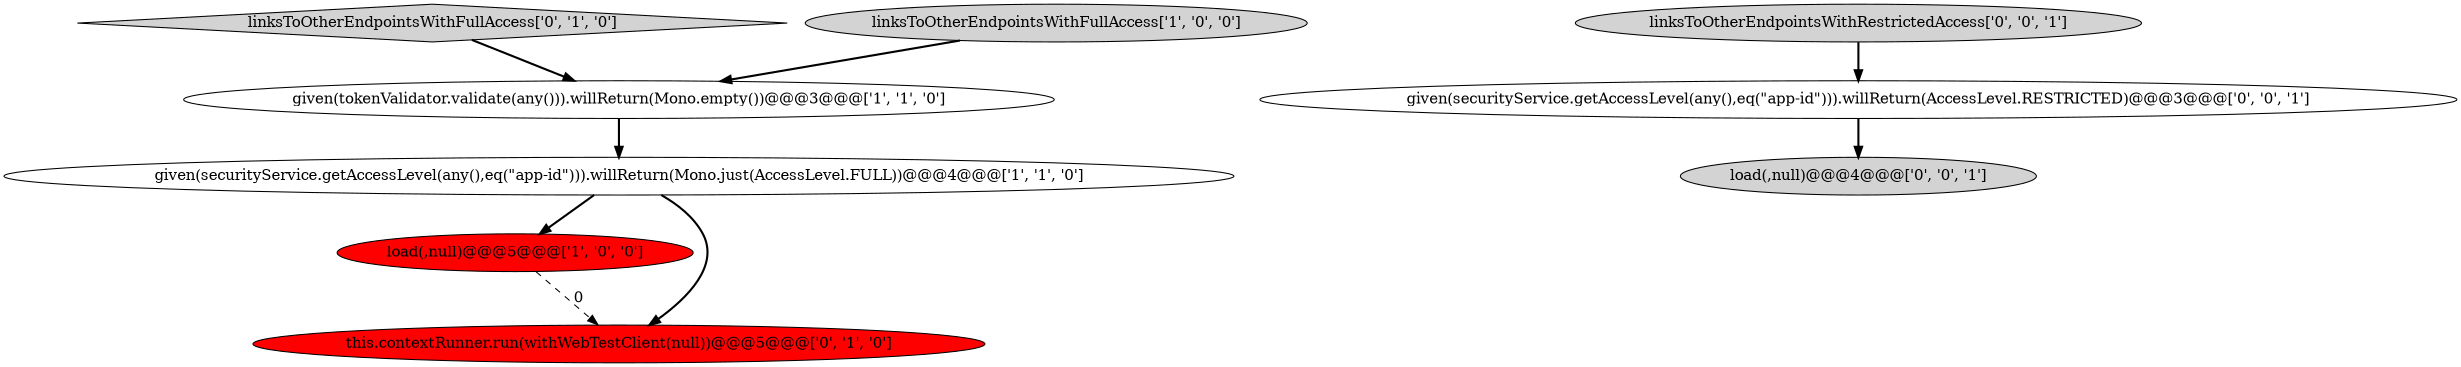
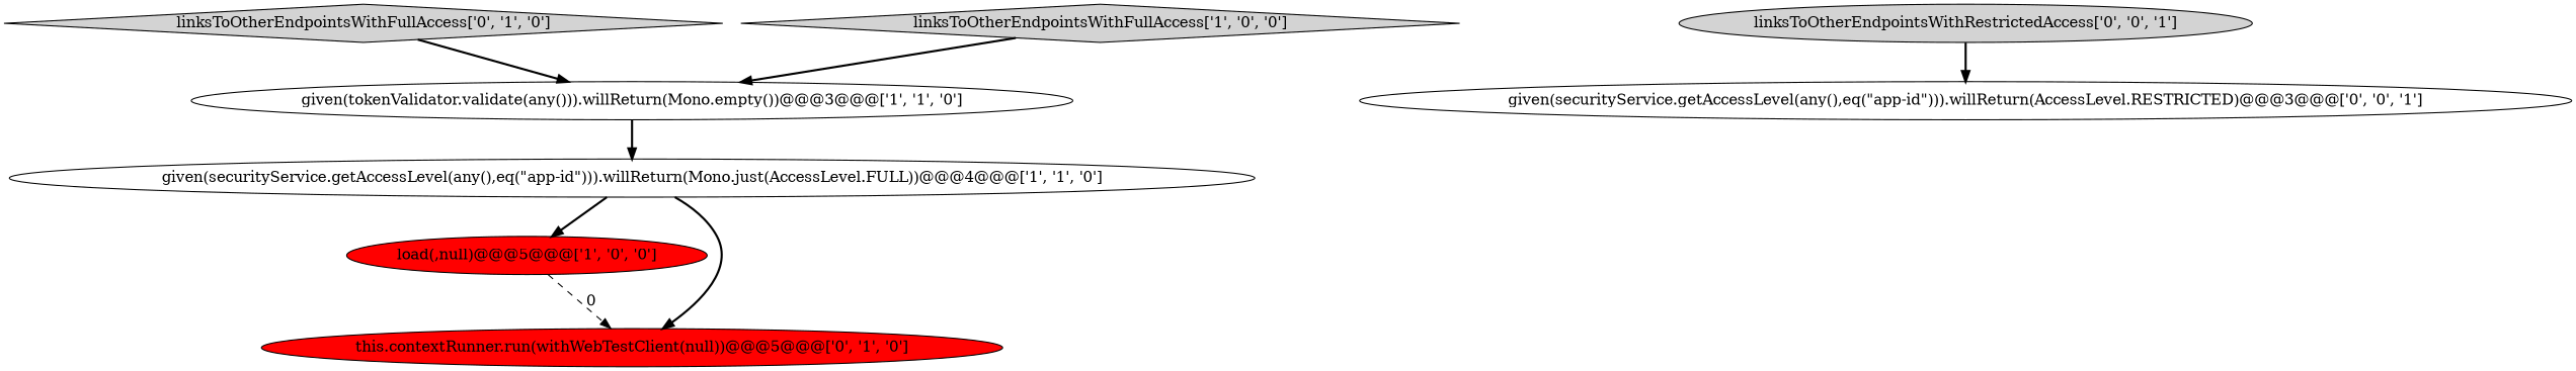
  digraph {
    node [fillcolor=lightgray shape=ellipse style=filled]
    edge [style=bold]
    n1 [fillcolor=red label="load(,null)@@@5@@@['1', '0', '0']"]
    n2 [fillcolor=red label="this.contextRunner.run(withWebTestClient(null))@@@5@@@['0', '1', '0']"]
    n3 [fillcolor=white label="given(tokenValidator.validate(any())).willReturn(Mono.empty())@@@3@@@['1', '1', '0']"]
    n4 [fillcolor=white label="given(securityService.getAccessLevel(any(),eq(\"app-id\"))).willReturn(Mono.just(AccessLevel.FULL))@@@4@@@['1', '1', '0']"]
    n5 [label="linksToOtherEndpointsWithFullAccess['0', '1', '0']" shape=diamond]
-   n6 [label="load(,null)@@@4@@@['0', '0', '1']"]
-   n7 [label="linksToOtherEndpointsWithFullAccess['1', '0', '0']"]
+   n7 [label="linksToOtherEndpointsWithFullAccess['1', '0', '0']" shape=diamond]
    n8 [label="linksToOtherEndpointsWithRestrictedAccess['0', '0', '1']"]
    n9 [fillcolor=white label="given(securityService.getAccessLevel(any(),eq(\"app-id\"))).willReturn(AccessLevel.RESTRICTED)@@@3@@@['0', '0', '1']"]
    n1 -> n2 [label=0 style=dashed]
    n3 -> n4
    n4 -> n1
    n4 -> n2
    n5 -> n3
    n7 -> n3
    n8 -> n9
-   n9 -> n6
  }
